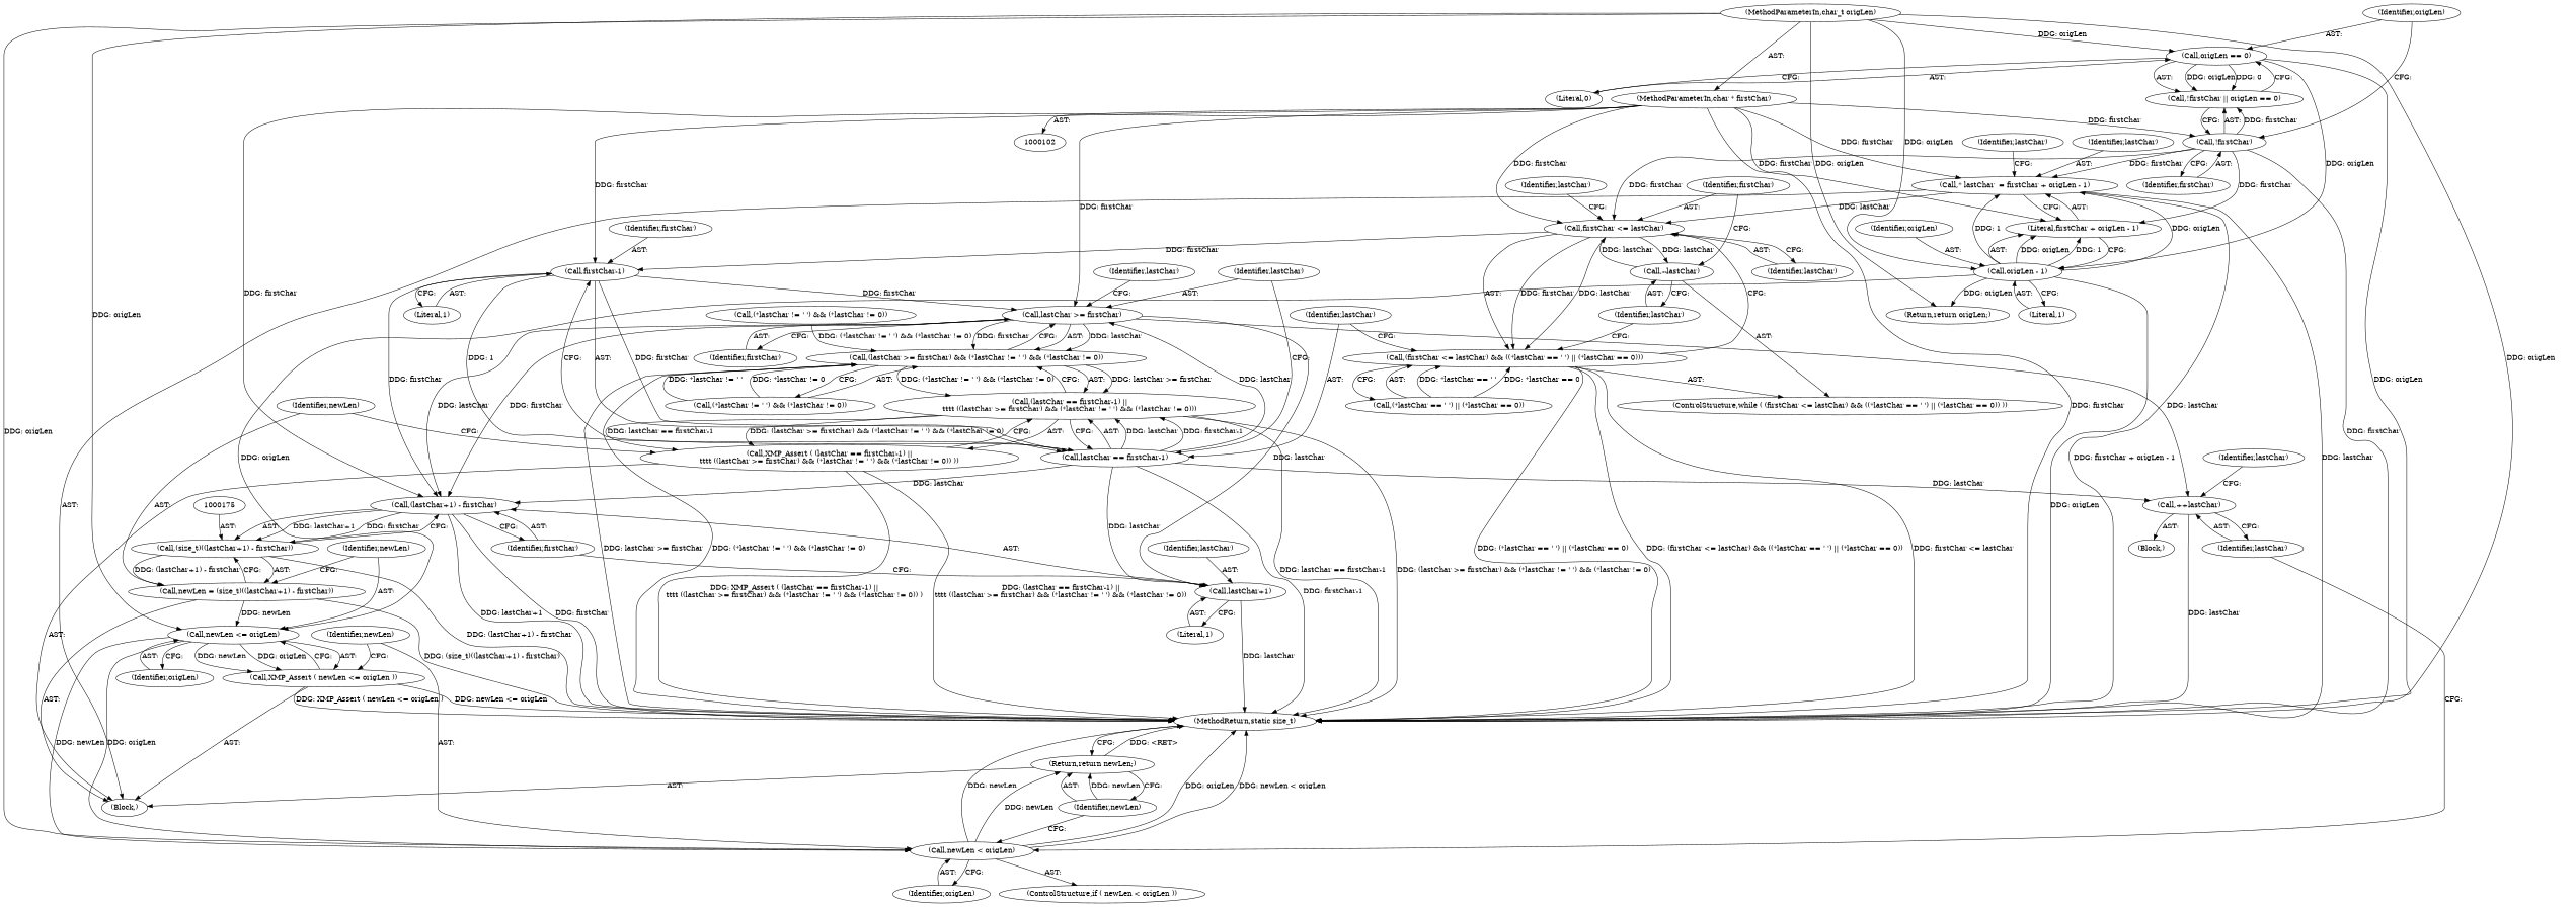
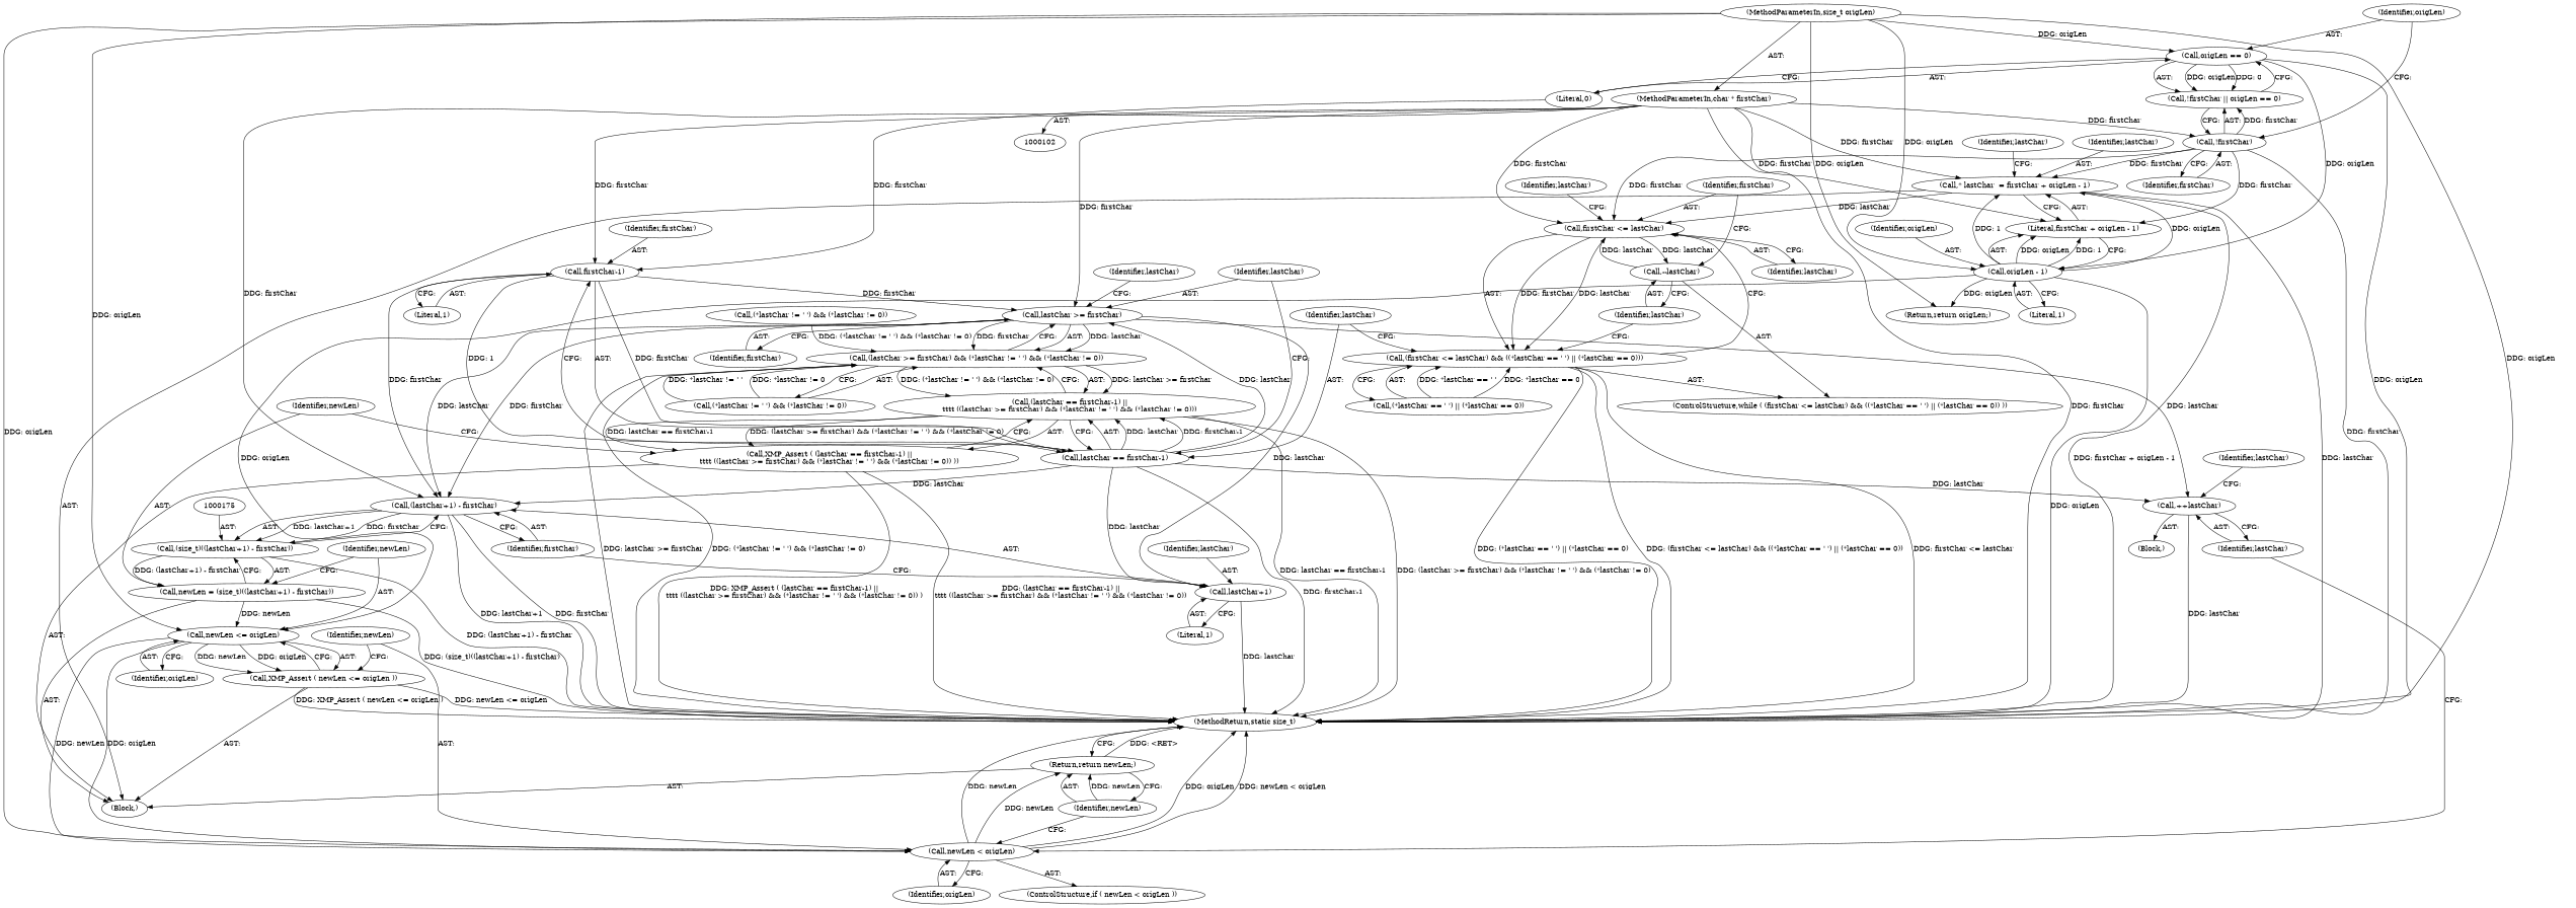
  digraph {
    n1 [label="(Call,* lastChar  = firstChar + origLen - 1)"]
    n2 [label="(Call,firstChar <= lastChar)"]
    n3 [label="(Literal,firstChar + origLen - 1)"]
    n4 [label="(MethodReturn,static size_t)"]
    n5 [label="(Block,)"]
    n6 [label="(Call,firstChar-1)"]
    n7 [label="(Call,(firstChar <= lastChar) && ((*lastChar == ' ') || (*lastChar == 0)))"]
    n8 [label="(Call,--lastChar)"]
    n9 [label="(Identifier,lastChar)"]
    n10 [label="(Call,origLen - 1)"]
    n11 [label="(Return,return newLen;)"]
    n12 [label="(Call,!firstChar)"]
    n13 [label="(Call,!firstChar || origLen == 0)"]
    n14 [label="(Identifier,firstChar)"]
    n15 [label="(Call,origLen == 0)"]
    n16 [label="(MethodParameterIn,char * firstChar)"]
    n17 [label="(Call,lastChar >= firstChar)"]
    n18 [label="(Call,(lastChar+1) - firstChar)"]
    1000102
    n20 [label="(Call,lastChar+1)"]
    n21 [label="(Call,++lastChar)"]
    n22 [label="(Call,(lastChar >= firstChar) && (*lastChar != ' ') && (*lastChar != 0))"]
    n23 [label="(Identifier,firstChar)"]
    n24 [label="(Call,(size_t)((lastChar+1) - firstChar))"]
    n25 [label="(Identifier,firstChar)"]
    n26 [label="(Call,lastChar == firstChar-1)"]
    n27 [label="(Literal,1)"]
    n28 [label="(Call,newLen <= origLen)"]
    n29 [label="(Return,return origLen;)"]
    n30 [label="(Literal,1)"]
    n31 [label="(Call,newLen < origLen)"]
    n32 [label="(Call,XMP_Assert ( newLen <= origLen ))"]
    n33 [label="(Identifier,origLen)"]
    n34 [label="(Literal,0)"]
-   n35 [label="(MethodParameterIn,char_t origLen)"]
+   n35 [label="(MethodParameterIn,size_t origLen)"]
    n36 [label="(Identifier,origLen)"]
    n37 [label="(ControlStructure,if ( newLen < origLen ))"]
    n38 [label="(Call,(*lastChar == ' ') || (*lastChar == 0))"]
    n39 [label="(ControlStructure,while ( (firstChar <= lastChar) && ((*lastChar == ' ') || (*lastChar == 0)) ))"]
    n40 [label="(Identifier,lastChar)"]
    n41 [label="(Call,(lastChar == firstChar-1) ||\n\t\t\t\t ((lastChar >= firstChar) && (*lastChar != ' ') && (*lastChar != 0)))"]
    n42 [label="(Call,XMP_Assert ( (lastChar == firstChar-1) ||\n\t\t\t\t ((lastChar >= firstChar) && (*lastChar != ' ') && (*lastChar != 0)) ))"]
    n43 [label="(Literal,1)"]
    n44 [label="(Identifier,lastChar)"]
    n45 [label="(Block,)"]
    n46 [label="(Call,(*lastChar != ' ') && (*lastChar != 0))"]
    n47 [label="(Call,newLen = (size_t)((lastChar+1) - firstChar))"]
    n48 [label="(Identifier,newLen)"]
    n49 [label="(Identifier,lastChar)"]
    n50 [label="(Identifier,newLen)"]
    n51 [label="(Call,(*lastChar != ' ') && (*lastChar != 0))"]
    n52 [label="(Identifier,lastChar)"]
    n53 [label="(Identifier,firstChar)"]
    n54 [label="(Identifier,newLen)"]
    n55 [label="(Identifier,firstChar)"]
    n56 [label="(Identifier,lastChar)"]
    n57 [label="(Identifier,newLen)"]
    n58 [label="(Identifier,lastChar)"]
    n59 [label="(Identifier,lastChar)"]
    n60 [label="(Identifier,origLen)"]
    n61 [label="(Identifier,origLen)"]
    n62 [label="(Identifier,lastChar)"]
    n63 [label="(Identifier,lastChar)"]
    n64 [label="(Identifier,lastChar)"]
    1000175
    n1 -> n2 [label="DDG: lastChar"]
    n1 -> n3 [label="CFG: "]
    n1 -> n4 [label="DDG: firstChar + origLen - 1"]
    n1 -> n4 [label="DDG: lastChar"]
    n1 -> n5 [label="AST: "]
-   n2 -> n6 [label="DDG: firstChar"]
+   n34 -> n6 [label="DDG: firstChar"]
    n2 -> n7 [label="AST: "]
    n2 -> n7 [label="DDG: firstChar"]
    n2 -> n7 [label="DDG: lastChar"]
    n2 -> n8 [label="DDG: lastChar"]
    n2 -> n9 [label="CFG: "]
    n3 -> n1 [label="AST: "]
    n3 -> n10 [label="CFG: "]
    n4 -> n11 [label="CFG: "]
    n6 -> n17 [label="DDG: firstChar"]
    n6 -> n18 [label="DDG: firstChar"]
    n6 -> n26 [label="AST: "]
    n6 -> n26 [label="DDG: firstChar"]
    n6 -> n26 [label="DDG: 1"]
    n6 -> n27 [label="CFG: "]
    n7 -> n2 [label="CFG: "]
    n7 -> n4 [label="DDG: (*lastChar == ' ') || (*lastChar == 0)"]
    n7 -> n4 [label="DDG: (firstChar <= lastChar) && ((*lastChar == ' ') || (*lastChar == 0))"]
    n7 -> n4 [label="DDG: firstChar <= lastChar"]
    n7 -> n38 [label="CFG: "]
    n7 -> n39 [label="AST: "]
    n8 -> n2 [label="DDG: lastChar"]
    n8 -> n39 [label="AST: "]
    n8 -> n40 [label="CFG: "]
    n9 -> n2 [label="AST: "]
    n10 -> n1 [label="DDG: origLen"]
    n10 -> n1 [label="DDG: 1"]
    n10 -> n3 [label="AST: "]
    n10 -> n3 [label="DDG: origLen"]
    n10 -> n3 [label="DDG: 1"]
    n10 -> n4 [label="DDG: origLen"]
    n10 -> n28 [label="DDG: origLen"]
    n10 -> n29 [label="DDG: origLen"]
    n10 -> n30 [label="CFG: "]
    n11 -> n4 [label="DDG: <RET>"]
    n11 -> n5 [label="AST: "]
    n11 -> n48 [label="CFG: "]
    n12 -> n1 [label="DDG: firstChar"]
    n12 -> n2 [label="DDG: firstChar"]
    n12 -> n3 [label="DDG: firstChar"]
    n12 -> n4 [label="DDG: firstChar"]
    n12 -> n13 [label="AST: "]
    n12 -> n13 [label="DDG: firstChar"]
    n12 -> n14 [label="CFG: "]
    n13 -> n12 [label="CFG: "]
    n13 -> n15 [label="CFG: "]
    n14 -> n12 [label="AST: "]
    n15 -> n4 [label="DDG: origLen"]
    n15 -> n10 [label="DDG: origLen"]
    n15 -> n13 [label="AST: "]
    n15 -> n13 [label="DDG: origLen"]
    n15 -> n13 [label="DDG: 0"]
    n15 -> n34 [label="CFG: "]
    n16 -> n1 [label="DDG: firstChar"]
    n16 -> n2 [label="DDG: firstChar"]
    n16 -> n3 [label="DDG: firstChar"]
    n16 -> n4 [label="DDG: firstChar"]
    n16 -> n6 [label="DDG: firstChar"]
    n16 -> n12 [label="DDG: firstChar"]
    n16 -> n17 [label="DDG: firstChar"]
    n16 -> n18 [label="DDG: firstChar"]
    n16 -> 1000102 [label="AST: "]
    n17 -> n18 [label="DDG: lastChar"]
    n17 -> n18 [label="DDG: firstChar"]
    n17 -> n20 [label="DDG: lastChar"]
    n17 -> n21 [label="DDG: lastChar"]
    n17 -> n22 [label="AST: "]
    n17 -> n22 [label="DDG: lastChar"]
    n17 -> n22 [label="DDG: firstChar"]
    n17 -> n23 [label="CFG: "]
    n18 -> n4 [label="DDG: lastChar+1"]
    n18 -> n4 [label="DDG: firstChar"]
    n18 -> n24 [label="AST: "]
    n18 -> n24 [label="DDG: lastChar+1"]
    n18 -> n24 [label="DDG: firstChar"]
    n18 -> n25 [label="CFG: "]
    n20 -> n4 [label="DDG: lastChar"]
    n20 -> n18 [label="AST: "]
    n20 -> n43 [label="CFG: "]
    n21 -> n4 [label="DDG: lastChar"]
    n21 -> n44 [label="CFG: "]
    n21 -> n45 [label="AST: "]
    n22 -> n4 [label="DDG: lastChar >= firstChar"]
    n22 -> n4 [label="DDG: (*lastChar != ' ') && (*lastChar != 0)"]
    n22 -> n17 [label="CFG: "]
    n22 -> n41 [label="AST: "]
    n22 -> n41 [label="DDG: lastChar >= firstChar"]
    n22 -> n41 [label="DDG: (*lastChar != ' ') && (*lastChar != 0)"]
    n22 -> n46 [label="CFG: "]
    n23 -> n17 [label="AST: "]
    n24 -> n4 [label="DDG: (lastChar+1) - firstChar"]
    n24 -> n18 [label="CFG: "]
    n24 -> n47 [label="AST: "]
    n24 -> n47 [label="DDG: (lastChar+1) - firstChar"]
    n25 -> n18 [label="AST: "]
    n25 -> n20 [label="CFG: "]
    n26 -> n4 [label="DDG: firstChar-1"]
    n26 -> n6 [label="CFG: "]
    n26 -> n17 [label="DDG: lastChar"]
    n26 -> n18 [label="DDG: lastChar"]
    n26 -> n20 [label="DDG: lastChar"]
    n26 -> n21 [label="DDG: lastChar"]
    n26 -> n41 [label="AST: "]
    n26 -> n41 [label="DDG: lastChar"]
    n26 -> n41 [label="DDG: firstChar-1"]
    n27 -> n6 [label="AST: "]
    n28 -> n31 [label="DDG: newLen"]
    n28 -> n31 [label="DDG: origLen"]
    n28 -> n32 [label="AST: "]
    n28 -> n32 [label="DDG: newLen"]
    n28 -> n32 [label="DDG: origLen"]
    n28 -> n33 [label="CFG: "]
    n30 -> n10 [label="AST: "]
    n31 -> n4 [label="DDG: origLen"]
    n31 -> n4 [label="DDG: newLen < origLen"]
    n31 -> n4 [label="DDG: newLen"]
    n31 -> n11 [label="DDG: newLen"]
    n31 -> n36 [label="CFG: "]
    n31 -> n37 [label="AST: "]
    n32 -> n4 [label="DDG: XMP_Assert ( newLen <= origLen )"]
    n32 -> n4 [label="DDG: newLen <= origLen"]
    n32 -> n5 [label="AST: "]
    n32 -> n28 [label="CFG: "]
    n33 -> n28 [label="AST: "]
    n34 -> n15 [label="AST: "]
    n35 -> n4 [label="DDG: origLen"]
    n35 -> n10 [label="DDG: origLen"]
    n35 -> n15 [label="DDG: origLen"]
    n35 -> n16 [label="AST: "]
    n35 -> n28 [label="DDG: origLen"]
    n35 -> n29 [label="DDG: origLen"]
    n35 -> n31 [label="DDG: origLen"]
    n36 -> n31 [label="AST: "]
    n38 -> n7 [label="AST: "]
    n38 -> n7 [label="DDG: *lastChar == ' '"]
    n38 -> n7 [label="DDG: *lastChar == 0"]
    n40 -> n7 [label="CFG: "]
    n40 -> n8 [label="AST: "]
    n41 -> n4 [label="DDG: lastChar == firstChar-1"]
    n41 -> n4 [label="DDG: (lastChar >= firstChar) && (*lastChar != ' ') && (*lastChar != 0)"]
    n41 -> n22 [label="CFG: "]
    n41 -> n26 [label="CFG: "]
    n41 -> n42 [label="AST: "]
    n41 -> n42 [label="DDG: lastChar == firstChar-1"]
    n41 -> n42 [label="DDG: (lastChar >= firstChar) && (*lastChar != ' ') && (*lastChar != 0)"]
    n42 -> n4 [label="DDG: XMP_Assert ( (lastChar == firstChar-1) ||\n\t\t\t\t ((lastChar >= firstChar) && (*lastChar != ' ') && (*lastChar != 0)) )"]
    n42 -> n4 [label="DDG: (lastChar == firstChar-1) ||\n\t\t\t\t ((lastChar >= firstChar) && (*lastChar != ' ') && (*lastChar != 0))"]
    n42 -> n5 [label="AST: "]
    n42 -> n41 [label="CFG: "]
    n43 -> n20 [label="AST: "]
    n44 -> n21 [label="AST: "]
    n44 -> n31 [label="CFG: "]
    n46 -> n22 [label="AST: "]
    n46 -> n22 [label="DDG: *lastChar != ' '"]
    n46 -> n22 [label="DDG: *lastChar != 0"]
    n47 -> n4 [label="DDG: (size_t)((lastChar+1) - firstChar)"]
    n47 -> n5 [label="AST: "]
    n47 -> n24 [label="CFG: "]
    n47 -> n28 [label="DDG: newLen"]
    n48 -> n11 [label="AST: "]
    n48 -> n11 [label="DDG: newLen"]
    n48 -> n31 [label="CFG: "]
    n49 -> n2 [label="CFG: "]
    n50 -> n42 [label="CFG: "]
    n50 -> n47 [label="AST: "]
    n51 -> n22 [label="DDG: (*lastChar != ' ') && (*lastChar != 0)"]
    n52 -> n21 [label="CFG: "]
    n53 -> n6 [label="AST: "]
    n54 -> n31 [label="AST: "]
    n54 -> n32 [label="CFG: "]
    n55 -> n2 [label="AST: "]
    n55 -> n8 [label="CFG: "]
    n56 -> n1 [label="CFG: "]
    n57 -> n28 [label="AST: "]
    n57 -> n47 [label="CFG: "]
    n58 -> n20 [label="AST: "]
    n59 -> n1 [label="AST: "]
    n60 -> n10 [label="AST: "]
    n61 -> n12 [label="CFG: "]
    n61 -> n15 [label="AST: "]
    n62 -> n7 [label="CFG: "]
    n62 -> n26 [label="AST: "]
    n63 -> n17 [label="AST: "]
    n63 -> n26 [label="CFG: "]
    n64 -> n17 [label="CFG: "]
    1000175 -> n24 [label="AST: "]
  }
